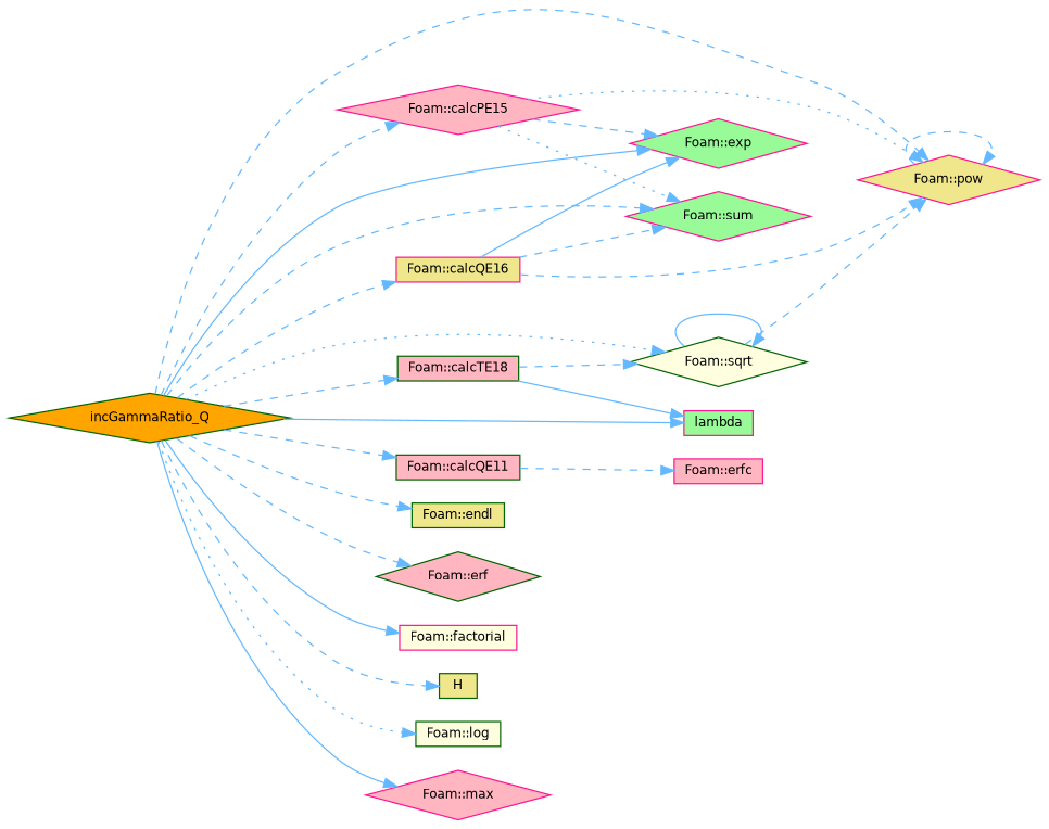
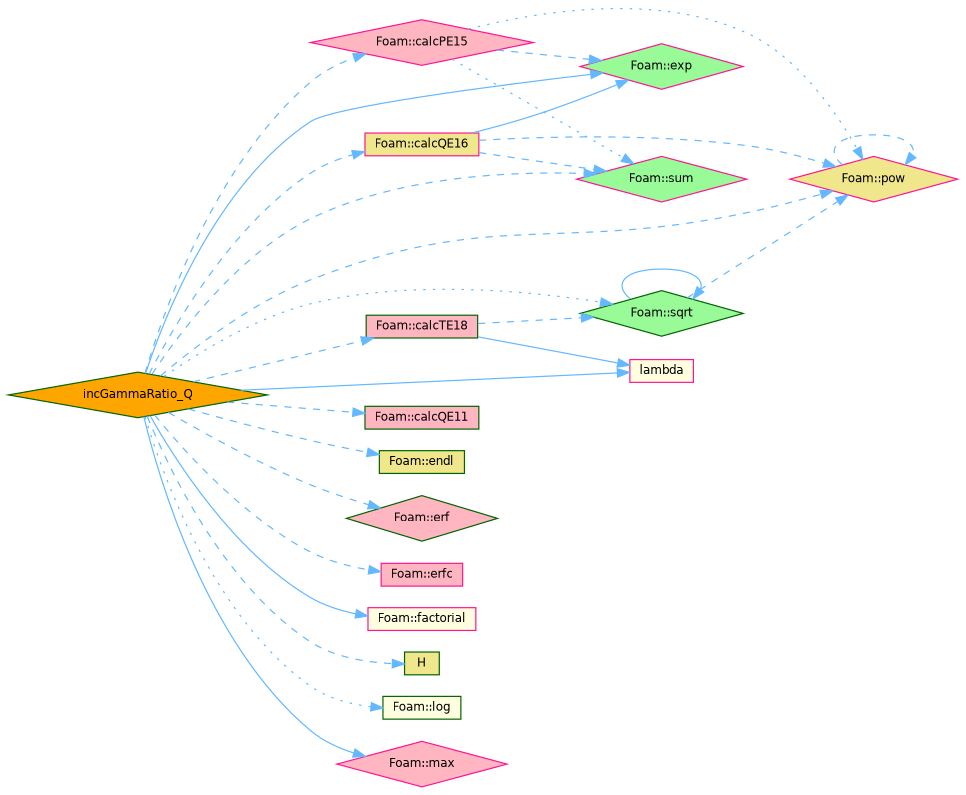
  digraph {
    rankdir=LR
    node [color=deeppink fillcolor=lightpink fontname=Helvetica fontsize=10 shape=box style=filled]
    edge [color=steelblue1 fontname=Helvetica fontsize=10 labelfontname=Helvetica labelfontsize=10 style=dashed]
    n1 [color=darkgreen fillcolor=orange fontcolor=black height=0.2 label=incGammaRatio_Q shape=diamond width=0.4]
    n2 [height=0.2 label="Foam::calcPE15" shape=diamond width=0.4]
    n3 [fillcolor=palegreen height=0.2 label="Foam::exp" shape=diamond width=0.4]
    n4 [fillcolor=khaki height=0.2 label="Foam::pow" shape=diamond width=0.4]
    n5 [fillcolor=palegreen height=0.2 label="Foam::sum" shape=diamond width=0.4]
    n6 [color=darkgreen height=0.2 label="Foam::calcQE11" width=0.4]
    n7 [fillcolor=khaki height=0.2 label="Foam::calcQE16" width=0.4]
    n8 [color=darkgreen height=0.2 label="Foam::calcTE18" width=0.4]
-   n9 [fillcolor=palegreen height=0.2 label=lambda width=0.4]
-   n10 [color=darkgreen fillcolor=lightyellow height=0.2 label="Foam::sqrt" shape=diamond width=0.4]
+   n9 [fillcolor=lightyellow height=0.2 label=lambda width=0.4]
+   n10 [color=darkgreen fillcolor=palegreen height=0.2 label="Foam::sqrt" shape=diamond width=0.4]
    n11 [color=darkgreen fillcolor=khaki height=0.2 label="Foam::endl" width=0.4]
    n12 [color=darkgreen height=0.2 label="Foam::erf" shape=diamond width=0.4]
    n13 [height=0.2 label="Foam::erfc" width=0.4]
    n14 [fillcolor=lightyellow height=0.2 label="Foam::factorial" width=0.4]
    n15 [color=darkgreen fillcolor=khaki height=0.2 label=H width=0.4]
    n16 [color=darkgreen fillcolor=lightyellow height=0.2 label="Foam::log" width=0.4]
    n17 [height=0.2 label="Foam::max" shape=diamond width=0.4]
    n1 -> n2
    n1 -> n3 [style=solid]
    n1 -> n4
    n1 -> n5
    n1 -> n6
    n1 -> n7
    n1 -> n8
    n1 -> n9 [style=solid]
    n1 -> n10 [style=dotted]
    n1 -> n11
    n1 -> n12
-   n6 -> n13
+   n1 -> n13
    n1 -> n14 [style=solid]
    n1 -> n15
    n1 -> n16 [style=dotted]
    n1 -> n17 [style=solid]
    n2 -> n3
    n2 -> n4 [style=dotted]
    n2 -> n5 [style=dotted]
    n4 -> n4
    n7 -> n3 [style=solid]
    n7 -> n4
    n7 -> n5
    n8 -> n9 [style=solid]
    n8 -> n10
    n10 -> n4
    n10 -> n10 [style=solid]
  }
